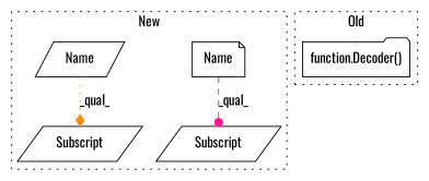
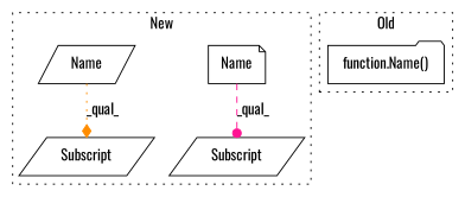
  digraph {
    fontname=Oswald
    node [a=63 l="19,0" shape=parallelogram fontname=Oswald]
    edge [fontname=Oswald]
    n1 [label=Subscript s="990,0"]
    n2 [label=Subscript s="738,0"]
    n3 [a=87 l=16 label=Name s=990 shape=note]
    n4 [a=87 l=16 label=Name s=738]
-   n5 [a=75 l="8,1" label="function.Decoder()" s="5003,5043" shape=folder]
+   n5 [a=75 l="8,1" label="function.Name()" s="5003,5043" shape=folder]
    subgraph cluster_1 {
      label=New
      style=dotted
      n1
      n2
      n3
      n4
    }
    subgraph cluster_2 {
      label=Old
      style=dotted
      n5
    }
    n3 -> n1 [label=_qual_ color=deeppink style=dashed arrowhead=dot]
    n4 -> n2 [label=_qual_ color=darkorange style=dotted arrowhead=diamond]
  }
